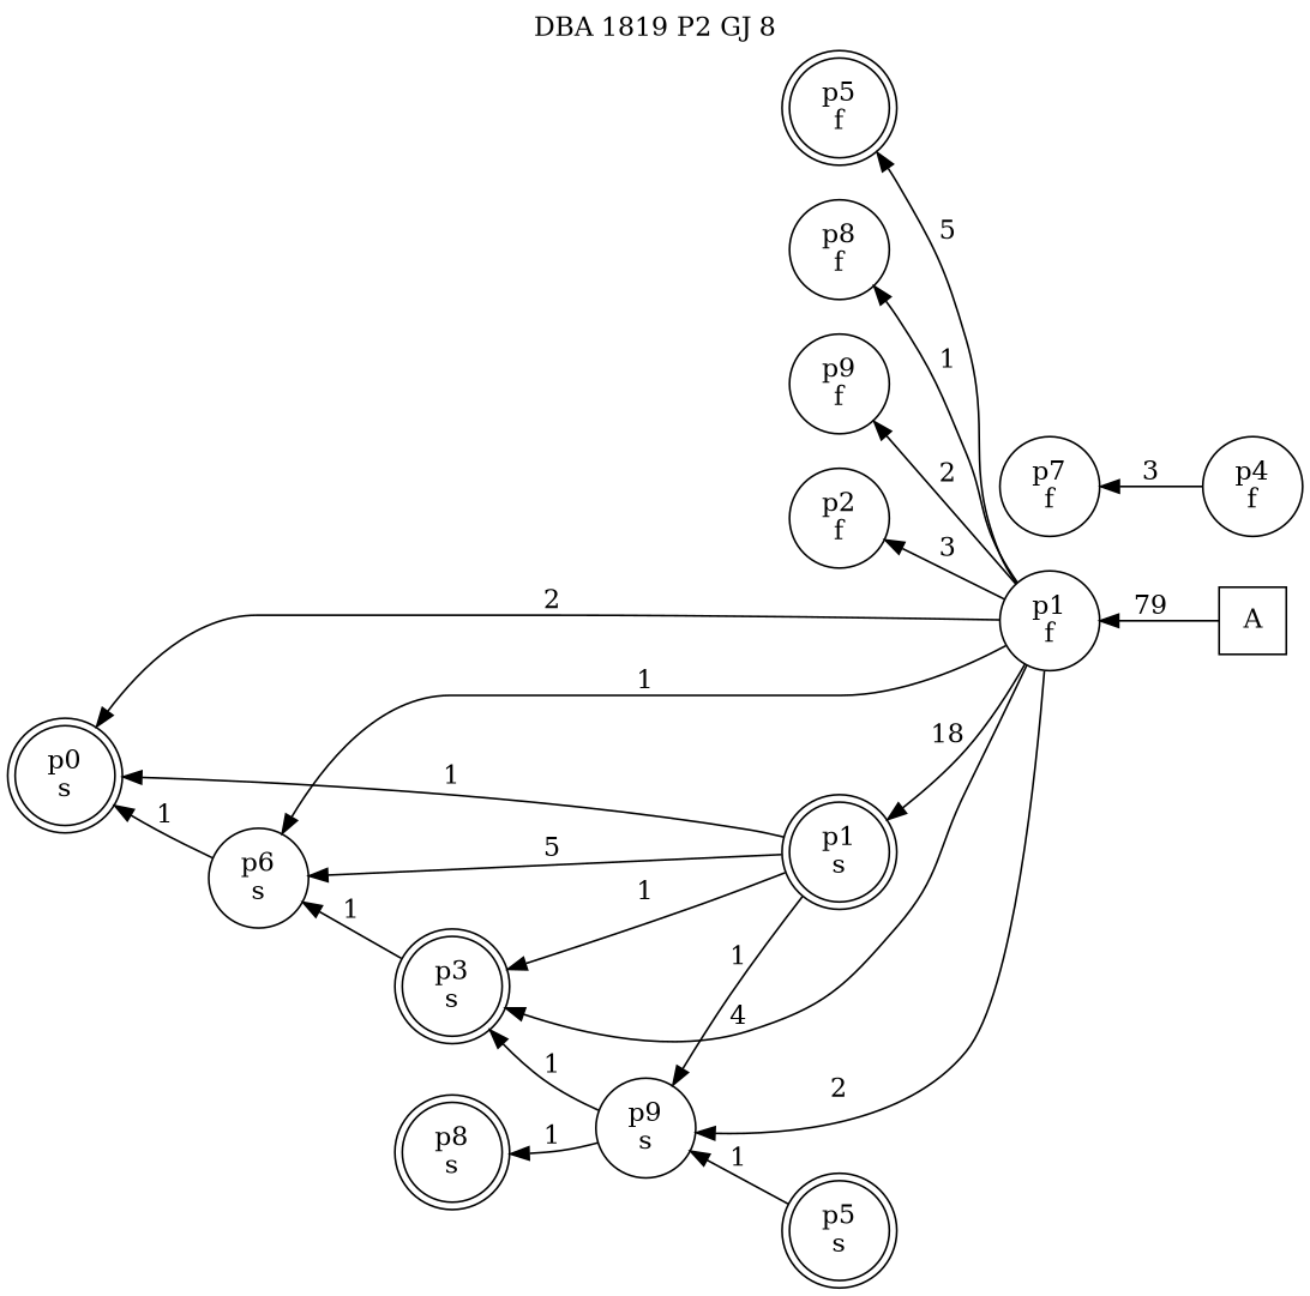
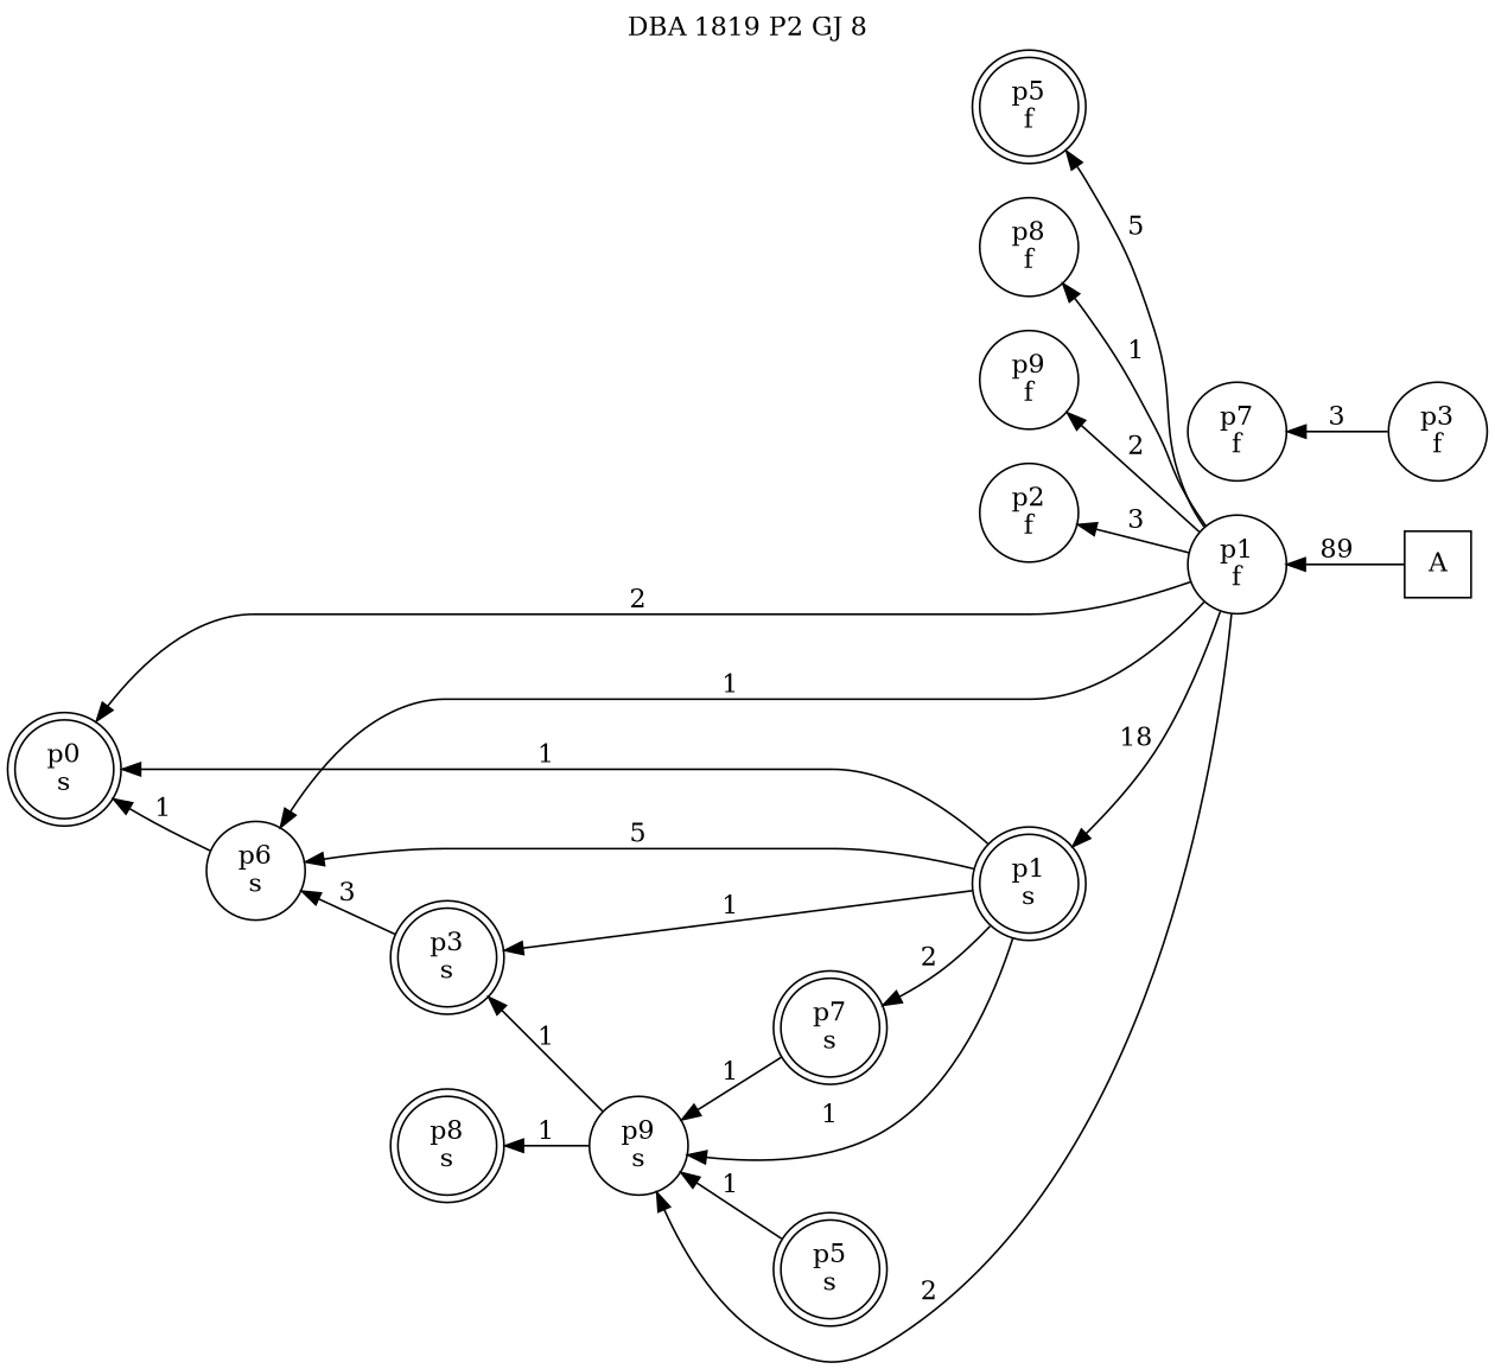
  digraph {
    label=" DBA 1819 P2 GJ 8 "
    labelloc=tl
    rankdir=RL
    node [shape=circle]
    n1 [label=A shape=square]
    n2 [label="p1\nf"]
    n3 [label="p5\nf" shape=doublecircle]
    n4 [label="p8\nf"]
    n5 [label="p9\nf"]
    n6 [label="p2\nf"]
    n7 [label="p1\ns" shape=doublecircle]
    n8 [label="p6\ns"]
    n9 [label="p9\ns"]
    n10 [label="p3\ns" shape=doublecircle]
    n11 [label="p0\ns" shape=doublecircle]
+   n12 [label="p7\ns" shape=doublecircle]
    n13 [label="p8\ns" shape=doublecircle]
    n14 [label="p5\ns" shape=doublecircle]
-   n15 [label="p4\nf"]
+   n15 [label="p3\nf"]
    n16 [label="p7\nf"]
-   n1 -> n2 [label=79]
+   n1 -> n2 [label=89]
    n2 -> n3 [label=5]
    n2 -> n4 [label=1]
    n2 -> n5 [label=2]
    n2 -> n6 [label=3]
    n2 -> n7 [label=18]
    n2 -> n8 [label=1]
    n2 -> n9 [label=2]
-   n2 -> n10 [label=4]
    n2 -> n11 [label=2]
    n7 -> n8 [label=5]
    n7 -> n9 [label=1]
    n7 -> n10 [label=1]
    n7 -> n11 [label=1]
+   n7 -> n12 [label=2]
    n8 -> n11 [label=1]
    n9 -> n10 [label=1]
    n9 -> n13 [label=1]
-   n10 -> n8 [label=1]
+   n10 -> n8 [label=3]
+   n12 -> n9 [label=1]
    n14 -> n9 [label=1]
    n15 -> n16 [label=3]
  }
